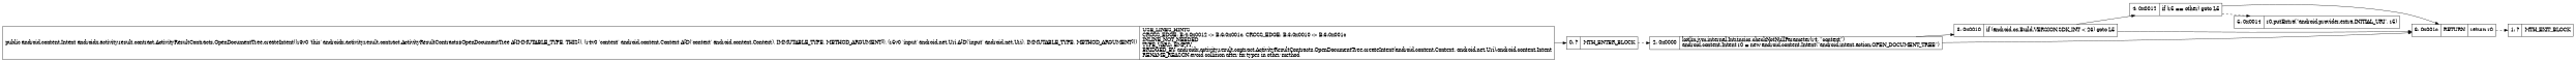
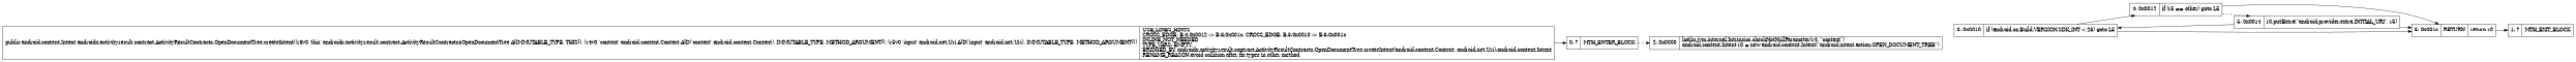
  digraph {
    rankdir=LR
    node [shape=record]
    n1 [label="{0\:\ ?|MTH_ENTER_BLOCK\l}"]
    n2 [label="{2\:\ 0x0000|kotlin.jvm.internal.Intrinsics.checkNotNullParameter(r4, \"context\")\landroid.content.Intent r0 = new android.content.Intent(\"android.intent.action.OPEN_DOCUMENT_TREE\")\l}"]
    n3 [label="{3\:\ 0x0010|if (android.os.Build.VERSION.SDK_INT \< 26) goto L5\l}"]
    n4 [label="{4\:\ 0x0012|if (r5 == other) goto L5\l}"]
    n5 [label="{6\:\ 0x001c|RETURN\l|return r0\l}"]
    n6 [label="{5\:\ 0x0014|r0.putExtra(\"android.provider.extra.INITIAL_URI\", r5)\l}"]
    n7 [label="{1\:\ ?|MTH_EXIT_BLOCK\l}"]
    n8 [label="{public android.content.Intent androidx.activity.result.contract.ActivityResultContracts.OpenDocumentTree.createIntent((r3v0 'this' androidx.activity.result.contract.ActivityResultContracts$OpenDocumentTree A[IMMUTABLE_TYPE, THIS]), (r4v0 'context' android.content.Context A[D('context' android.content.Context), IMMUTABLE_TYPE, METHOD_ARGUMENT]), (r5v0 'input' android.net.Uri A[D('input' android.net.Uri), IMMUTABLE_TYPE, METHOD_ARGUMENT]))  | USE_LINES_HINTS\lCROSS_EDGE: B:4:0x0012 \-\> B:6:0x001c, CROSS_EDGE: B:3:0x0010 \-\> B:6:0x001c\lINLINE_NOT_NEEDED\lTYPE_VARS: EMPTY\lBRIDGED_BY: androidx.activity.result.contract.ActivityResultContracts.OpenDocumentTree.createIntent(android.content.Context, android.net.Uri):android.content.Intent\lRENAME_REASON:avoid collision after fix types in other method\l}"]
    n1 -> n2 [style=dashed]
-   n2 -> n3
+   n6 -> n3
    n3 -> n4 [style=solid]
    n3 -> n5
    n4 -> n5
    n4 -> n6 [style=dashed]
-   n5 -> n7 [style=dashed]
-   n2 -> n5
+   n5 -> n7
+   n6 -> n5
    n8 -> n1
  }
